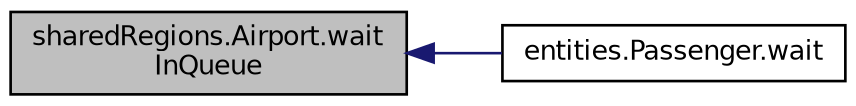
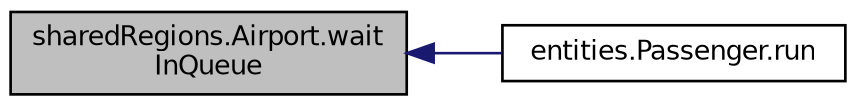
  digraph {
    rankdir=LR
    node [color=black fontname=Helvetica fontsize=10 shape=record style=filled]
    n1 [fillcolor=grey75 fontcolor=black height=0.2 label="sharedRegions.Airport.wait\lInQueue" width=0.4]
-   n2 [fillcolor=white height=0.2 label="entities.Passenger.wait" width=0.4]
+   n2 [fillcolor=white height=0.2 label="entities.Passenger.run" width=0.4]
    n1 -> n2 [color=midnightblue dir=back fontname=Helvetica fontsize=10 labelfontname=Helvetica labelfontsize=10 style=solid]
  }
